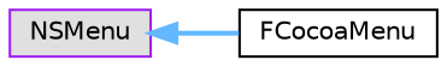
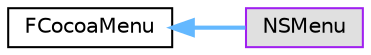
  digraph {
    rankdir=LR
    node [fontname=Helvetica fontsize=10 shape=box style=filled]
    n1 [color=purple fillcolor="#E0E0E0" height=0.2 label=NSMenu width=0.4]
    n2 [color=black fillcolor=white height=0.2 label=FCocoaMenu width=0.4]
-   n1 -> n2 [color=steelblue1 dir=back fontname=Helvetica fontsize=10 labelfontname=Helvetica labelfontsize=10 style=bold]
+   n2 -> n1 [color=steelblue1 dir=back fontname=Helvetica fontsize=10 labelfontname=Helvetica labelfontsize=10 style=bold]
  }
